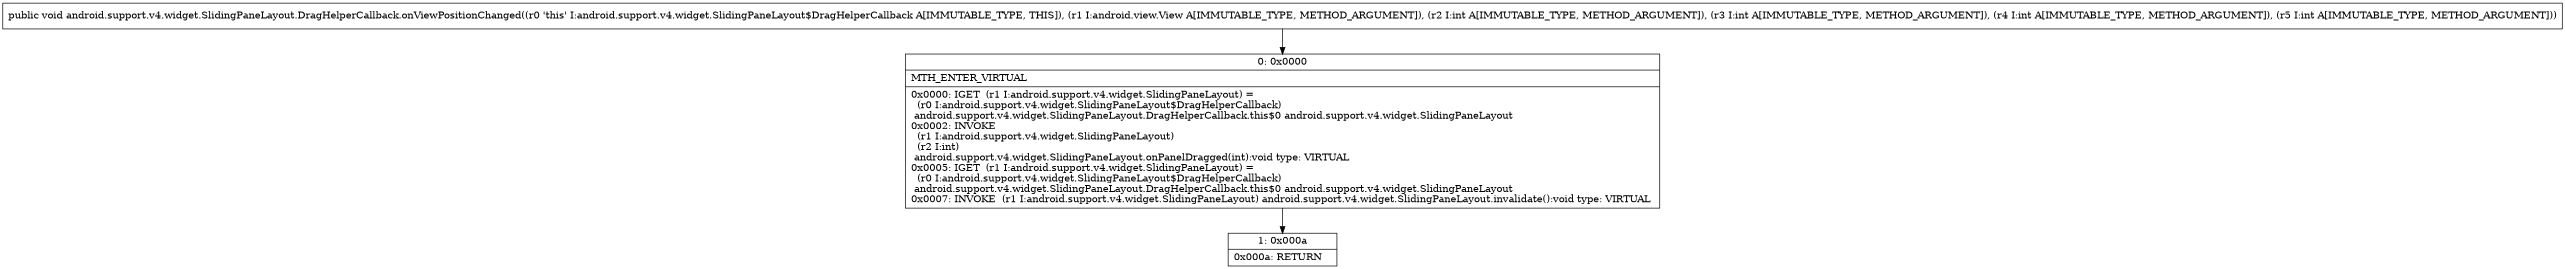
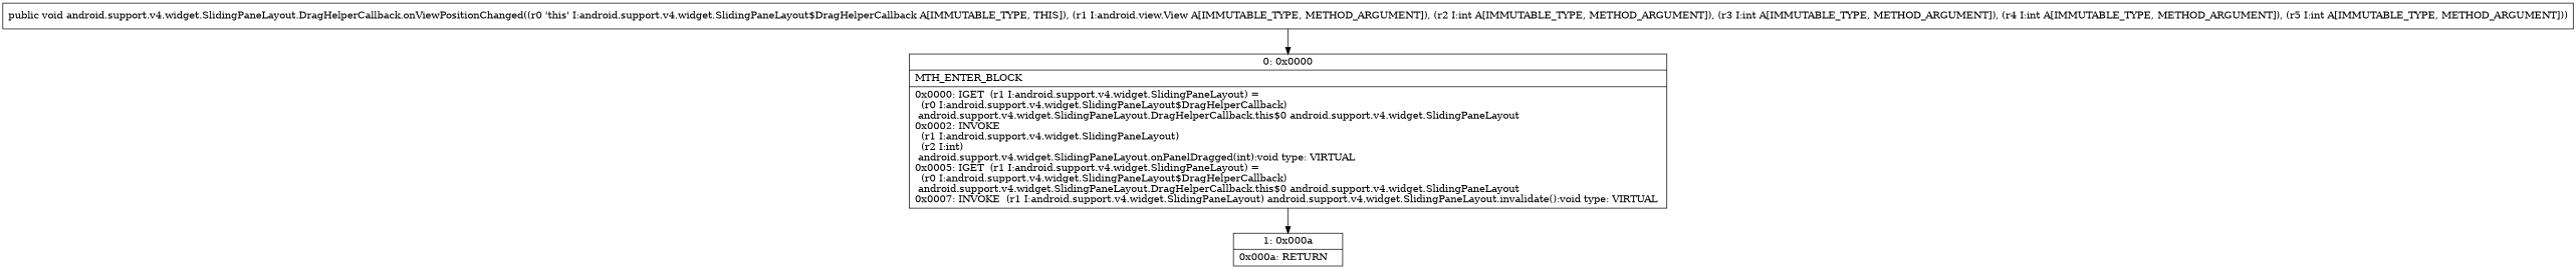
  digraph {
    node [shape=record]
-   n1 [label="{0\:\ 0x0000|MTH_ENTER_VIRTUAL\l|0x0000: IGET  (r1 I:android.support.v4.widget.SlidingPaneLayout) = \l  (r0 I:android.support.v4.widget.SlidingPaneLayout$DragHelperCallback)\l android.support.v4.widget.SlidingPaneLayout.DragHelperCallback.this$0 android.support.v4.widget.SlidingPaneLayout \l0x0002: INVOKE  \l  (r1 I:android.support.v4.widget.SlidingPaneLayout)\l  (r2 I:int)\l android.support.v4.widget.SlidingPaneLayout.onPanelDragged(int):void type: VIRTUAL \l0x0005: IGET  (r1 I:android.support.v4.widget.SlidingPaneLayout) = \l  (r0 I:android.support.v4.widget.SlidingPaneLayout$DragHelperCallback)\l android.support.v4.widget.SlidingPaneLayout.DragHelperCallback.this$0 android.support.v4.widget.SlidingPaneLayout \l0x0007: INVOKE  (r1 I:android.support.v4.widget.SlidingPaneLayout) android.support.v4.widget.SlidingPaneLayout.invalidate():void type: VIRTUAL \l}"]
+   n1 [label="{0\:\ 0x0000|MTH_ENTER_BLOCK\l|0x0000: IGET  (r1 I:android.support.v4.widget.SlidingPaneLayout) = \l  (r0 I:android.support.v4.widget.SlidingPaneLayout$DragHelperCallback)\l android.support.v4.widget.SlidingPaneLayout.DragHelperCallback.this$0 android.support.v4.widget.SlidingPaneLayout \l0x0002: INVOKE  \l  (r1 I:android.support.v4.widget.SlidingPaneLayout)\l  (r2 I:int)\l android.support.v4.widget.SlidingPaneLayout.onPanelDragged(int):void type: VIRTUAL \l0x0005: IGET  (r1 I:android.support.v4.widget.SlidingPaneLayout) = \l  (r0 I:android.support.v4.widget.SlidingPaneLayout$DragHelperCallback)\l android.support.v4.widget.SlidingPaneLayout.DragHelperCallback.this$0 android.support.v4.widget.SlidingPaneLayout \l0x0007: INVOKE  (r1 I:android.support.v4.widget.SlidingPaneLayout) android.support.v4.widget.SlidingPaneLayout.invalidate():void type: VIRTUAL \l}"]
    n2 [label="{1\:\ 0x000a|0x000a: RETURN   \l}"]
    n3 [label="{public void android.support.v4.widget.SlidingPaneLayout.DragHelperCallback.onViewPositionChanged((r0 'this' I:android.support.v4.widget.SlidingPaneLayout$DragHelperCallback A[IMMUTABLE_TYPE, THIS]), (r1 I:android.view.View A[IMMUTABLE_TYPE, METHOD_ARGUMENT]), (r2 I:int A[IMMUTABLE_TYPE, METHOD_ARGUMENT]), (r3 I:int A[IMMUTABLE_TYPE, METHOD_ARGUMENT]), (r4 I:int A[IMMUTABLE_TYPE, METHOD_ARGUMENT]), (r5 I:int A[IMMUTABLE_TYPE, METHOD_ARGUMENT])) }"]
    n1 -> n2
    n3 -> n1
  }
